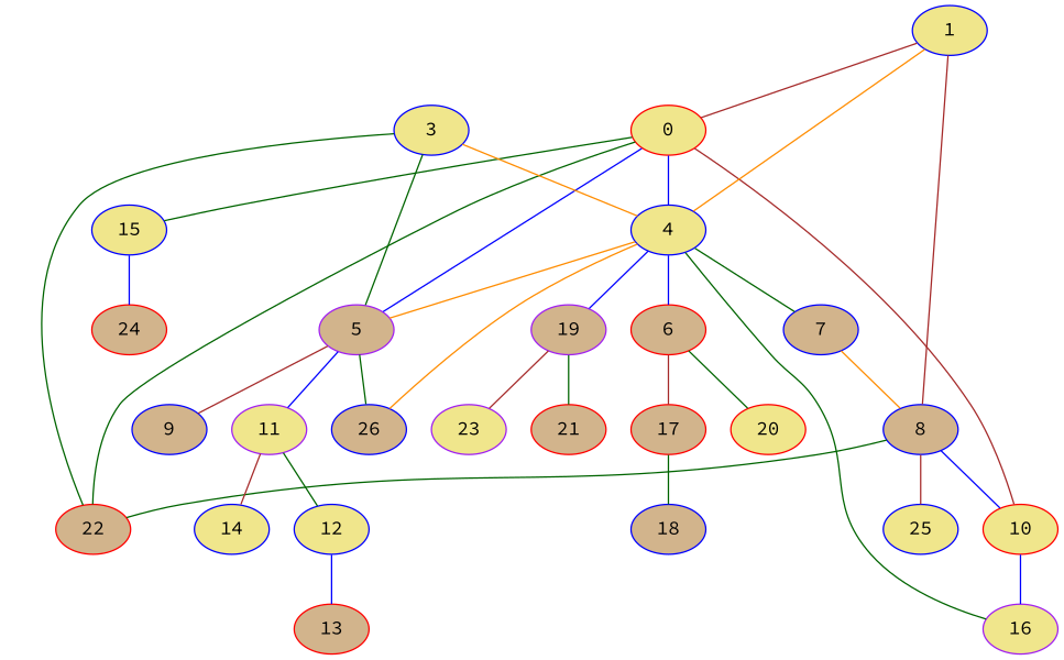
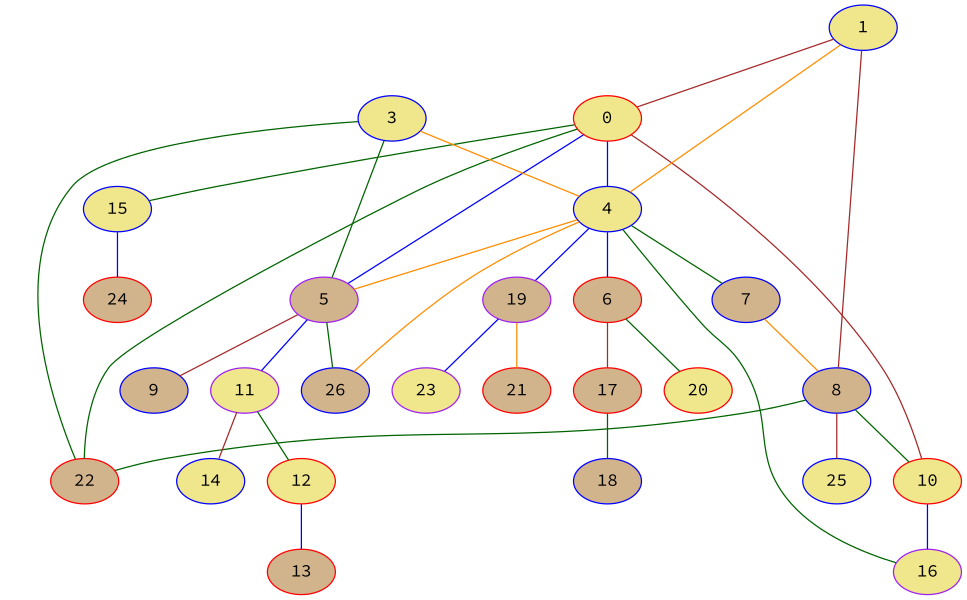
  graph {
    fontname="Source Code Pro"
    node [color=blue fillcolor=khaki fontname="Source Code Pro" style=filled]
    edge [color=darkgreen fontname="Source Code Pro" weight=1.0]
    n1 [color=red label=0]
    1
    4
    8 [fillcolor=tan]
    5 [color=purple fillcolor=tan]
    10 [color=red]
    15
    22 [color=red fillcolor=tan]
    6 [color=red fillcolor=tan]
    7 [fillcolor=tan]
    16 [color=purple]
    19 [color=purple fillcolor=tan]
    26 [fillcolor=tan]
    25
    9 [fillcolor=tan]
    11 [color=purple]
    24 [color=red fillcolor=tan]
    3
    17 [color=red fillcolor=tan]
    20 [color=red]
    21 [color=red fillcolor=tan]
    23 [color=purple]
-   12
+   12 [color=red]
    14
    18 [fillcolor=tan]
    13 [color=red fillcolor=tan]
    n1 -- 4 [color=blue weight=2.0]
    n1 -- 5 [color=blue]
    n1 -- 10 [color=brown]
    n1 -- 15
    n1 -- 22
    1 -- n1 [color=brown]
    1 -- 4 [color=darkorange]
    1 -- 8 [color=brown weight=3.0]
    4 -- 5 [color=darkorange]
    4 -- 6 [color=blue weight=2.0]
    4 -- 7 [weight=3.0]
    4 -- 16
    4 -- 19 [color=blue]
    4 -- 26 [color=darkorange]
-   8 -- 10 [color=blue]
+   8 -- 10
    8 -- 22
    8 -- 25 [color=brown]
    5 -- 26
    5 -- 9 [color=brown]
    5 -- 11 [color=blue]
    10 -- 16 [color=blue weight=2.0]
    15 -- 24 [color=blue]
    6 -- 17 [color=brown]
    6 -- 20
    7 -- 8 [color=darkorange]
-   19 -- 21
-   19 -- 23 [color=brown]
+   19 -- 21 [color=darkorange]
+   19 -- 23 [color=blue]
    11 -- 12
    11 -- 14 [color=brown]
    3 -- 4 [color=darkorange weight=2.0]
    3 -- 5
    3 -- 22
    17 -- 18
    12 -- 13 [color=blue]
  }
